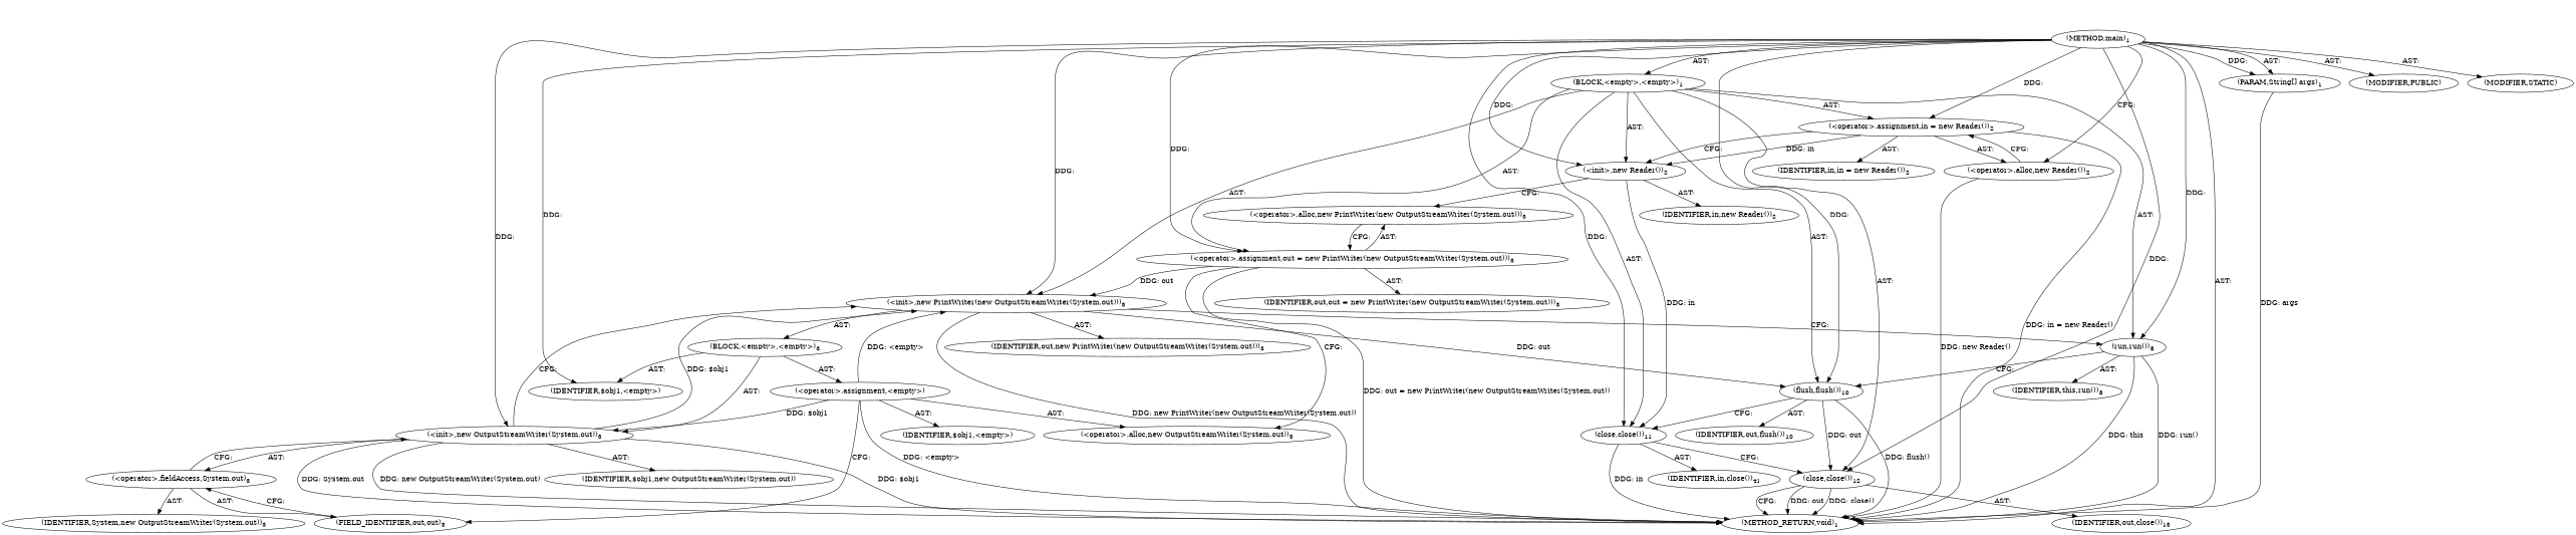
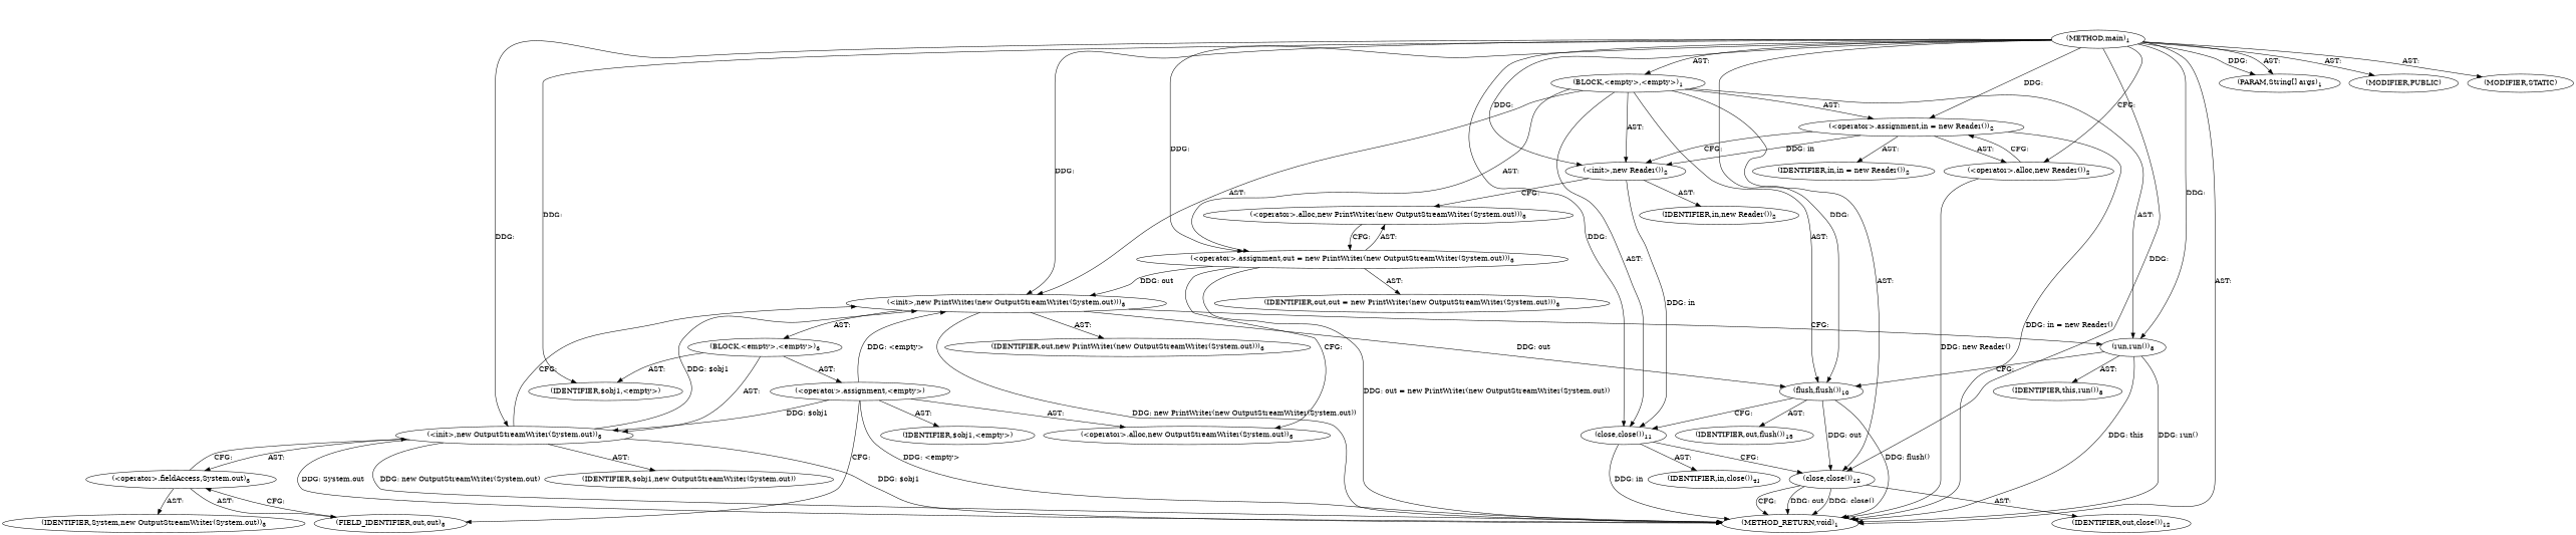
  digraph {
    n1 [label=<(METHOD,main)<SUB>1</SUB>>]
    n2 [label=<(PARAM,String[] args)<SUB>1</SUB>>]
    n3 [label=<(BLOCK,&lt;empty&gt;,&lt;empty&gt;)<SUB>1</SUB>>]
    n4 [label=<(&lt;operator&gt;.assignment,in = new Reader())<SUB>2</SUB>>]
    n5 [label=<(&lt;operator&gt;.alloc,new Reader())<SUB>2</SUB>>]
    n6 [label=<(&lt;init&gt;,new Reader())<SUB>2</SUB>>]
    n7 [label=<(&lt;operator&gt;.assignment,out = new PrintWriter(new OutputStreamWriter(System.out)))<SUB>3</SUB>>]
    n8 [label=<(&lt;init&gt;,new PrintWriter(new OutputStreamWriter(System.out)))<SUB>3</SUB>>]
    n9 [label=<(&lt;init&gt;,new OutputStreamWriter(System.out))<SUB>3</SUB>>]
    n10 [label=<(IDENTIFIER,$obj1,&lt;empty&gt;)>]
    n11 [label=<(run,run())<SUB>8</SUB>>]
    n12 [label=<(flush,flush())<SUB>10</SUB>>]
    n13 [label=<(close,close())<SUB>11</SUB>>]
    n14 [label=<(close,close())<SUB>12</SUB>>]
    n15 [label=<(MODIFIER,PUBLIC)>]
    n16 [label=<(MODIFIER,STATIC)>]
    n17 [label=<(METHOD_RETURN,void)<SUB>1</SUB>>]
    n18 [label=<(IDENTIFIER,in,in = new Reader())<SUB>2</SUB>>]
    n19 [label=<(IDENTIFIER,in,new Reader())<SUB>2</SUB>>]
    n20 [label=<(&lt;operator&gt;.alloc,new PrintWriter(new OutputStreamWriter(System.out)))<SUB>3</SUB>>]
    n21 [label=<(IDENTIFIER,out,out = new PrintWriter(new OutputStreamWriter(System.out)))<SUB>3</SUB>>]
    n22 [label=<(&lt;operator&gt;.alloc,new OutputStreamWriter(System.out))<SUB>3</SUB>>]
    n23 [label=<(IDENTIFIER,out,new PrintWriter(new OutputStreamWriter(System.out)))<SUB>3</SUB>>]
    n24 [label=<(BLOCK,&lt;empty&gt;,&lt;empty&gt;)<SUB>3</SUB>>]
    n25 [label=<(&lt;operator&gt;.assignment,&lt;empty&gt;)>]
    n26 [label=<(IDENTIFIER,$obj1,&lt;empty&gt;)>]
    n27 [label=<(FIELD_IDENTIFIER,out,out)<SUB>3</SUB>>]
    n28 [label=<(IDENTIFIER,$obj1,new OutputStreamWriter(System.out))>]
    n29 [label=<(&lt;operator&gt;.fieldAccess,System.out)<SUB>3</SUB>>]
    n30 [label=<(IDENTIFIER,this,run())<SUB>8</SUB>>]
-   n31 [label=<(IDENTIFIER,out,flush())<SUB>10</SUB>>]
+   n31 [label=<(IDENTIFIER,out,flush())<SUB>15</SUB>>]
    n32 [label=<(IDENTIFIER,in,close())<SUB>41</SUB>>]
-   n33 [label=<(IDENTIFIER,out,close())<SUB>13</SUB>>]
+   n33 [label=<(IDENTIFIER,out,close())<SUB>12</SUB>>]
    n34 [label=<(IDENTIFIER,System,new OutputStreamWriter(System.out))<SUB>3</SUB>>]
    n1 -> n2 [label="AST: "]
    n1 -> n2 [label="DDG: "]
    n1 -> n3 [label="AST: "]
    n1 -> n4 [label="DDG: "]
    n1 -> n5 [label="CFG: "]
    n1 -> n6 [label="DDG: "]
    n1 -> n7 [label="DDG: "]
    n1 -> n8 [label="DDG: "]
    n1 -> n9 [label="DDG: "]
    n1 -> n10 [label="DDG: "]
    n1 -> n11 [label="DDG: "]
    n1 -> n12 [label="DDG: "]
    n1 -> n13 [label="DDG: "]
    n1 -> n14 [label="DDG: "]
    n1 -> n15 [label="AST: "]
    n1 -> n16 [label="AST: "]
    n1 -> n17 [label="AST: "]
-   n2 -> n17 [label="DDG: args"]
    n3 -> n4 [label="AST: "]
    n3 -> n6 [label="AST: "]
    n3 -> n7 [label="AST: "]
    n3 -> n8 [label="AST: "]
    n3 -> n11 [label="AST: "]
    n3 -> n12 [label="AST: "]
    n3 -> n13 [label="AST: "]
    n3 -> n14 [label="AST: "]
    n4 -> n5 [label="AST: "]
    n4 -> n6 [label="CFG: "]
    n4 -> n6 [label="DDG: in"]
    n4 -> n17 [label="DDG: in = new Reader()"]
    n4 -> n18 [label="AST: "]
    n5 -> n4 [label="CFG: "]
    n5 -> n17 [label="DDG: new Reader()"]
    n6 -> n13 [label="DDG: in"]
    n6 -> n19 [label="AST: "]
    n6 -> n20 [label="CFG: "]
    n7 -> n8 [label="DDG: out"]
    n7 -> n17 [label="DDG: out = new PrintWriter(new OutputStreamWriter(System.out))"]
    n7 -> n20 [label="AST: "]
    n7 -> n21 [label="AST: "]
    n7 -> n22 [label="CFG: "]
    n8 -> n11 [label="CFG: "]
    n8 -> n12 [label="DDG: out"]
    n8 -> n17 [label="DDG: new PrintWriter(new OutputStreamWriter(System.out))"]
    n8 -> n23 [label="AST: "]
    n8 -> n24 [label="AST: "]
    n9 -> n8 [label="CFG: "]
    n9 -> n8 [label="DDG: $obj1"]
    n9 -> n17 [label="DDG: $obj1"]
    n9 -> n17 [label="DDG: System.out"]
    n9 -> n17 [label="DDG: new OutputStreamWriter(System.out)"]
    n9 -> n28 [label="AST: "]
    n9 -> n29 [label="AST: "]
    n11 -> n12 [label="CFG: "]
    n11 -> n17 [label="DDG: run()"]
    n11 -> n17 [label="DDG: this"]
    n11 -> n30 [label="AST: "]
    n12 -> n13 [label="CFG: "]
    n12 -> n14 [label="DDG: out"]
    n12 -> n17 [label="DDG: flush()"]
    n12 -> n31 [label="AST: "]
    n13 -> n14 [label="CFG: "]
    n13 -> n17 [label="DDG: in"]
    n13 -> n32 [label="AST: "]
    n14 -> n17 [label="CFG: "]
    n14 -> n17 [label="DDG: out"]
    n14 -> n17 [label="DDG: close()"]
    n14 -> n33 [label="AST: "]
    n20 -> n7 [label="CFG: "]
    n24 -> n9 [label="AST: "]
    n24 -> n10 [label="AST: "]
    n24 -> n25 [label="AST: "]
    n25 -> n8 [label="DDG: &lt;empty&gt;"]
    n25 -> n9 [label="DDG: $obj1"]
    n25 -> n17 [label="DDG: &lt;empty&gt;"]
    n25 -> n22 [label="AST: "]
    n25 -> n26 [label="AST: "]
    n25 -> n27 [label="CFG: "]
    n27 -> n29 [label="CFG: "]
    n29 -> n9 [label="CFG: "]
    n29 -> n27 [label="AST: "]
    n29 -> n34 [label="AST: "]
  }
